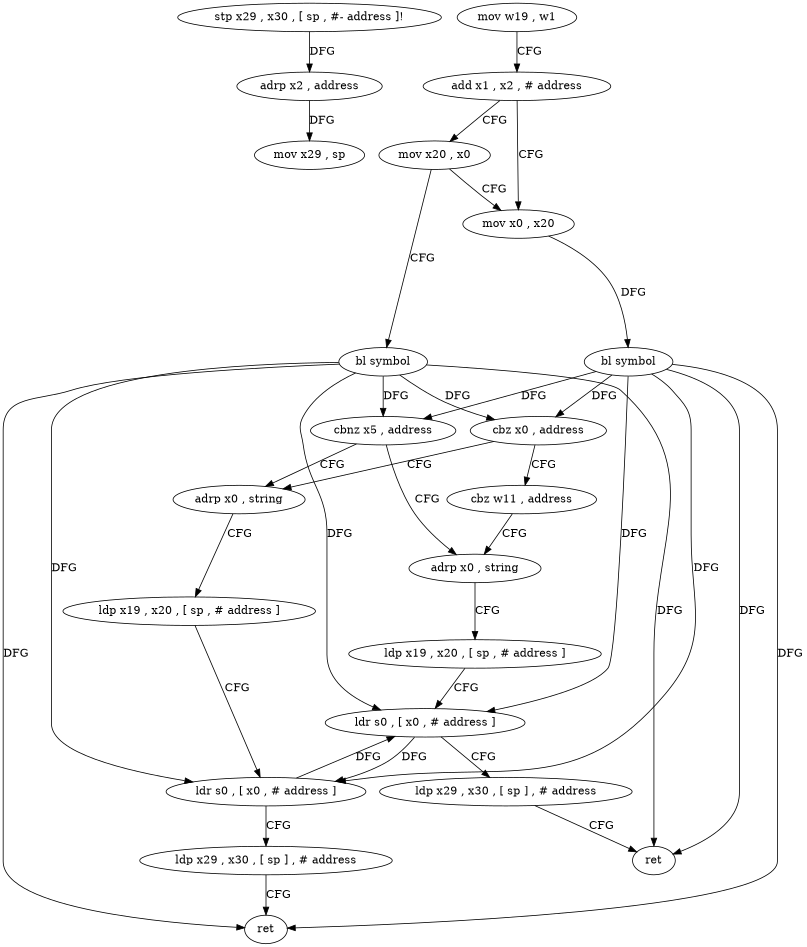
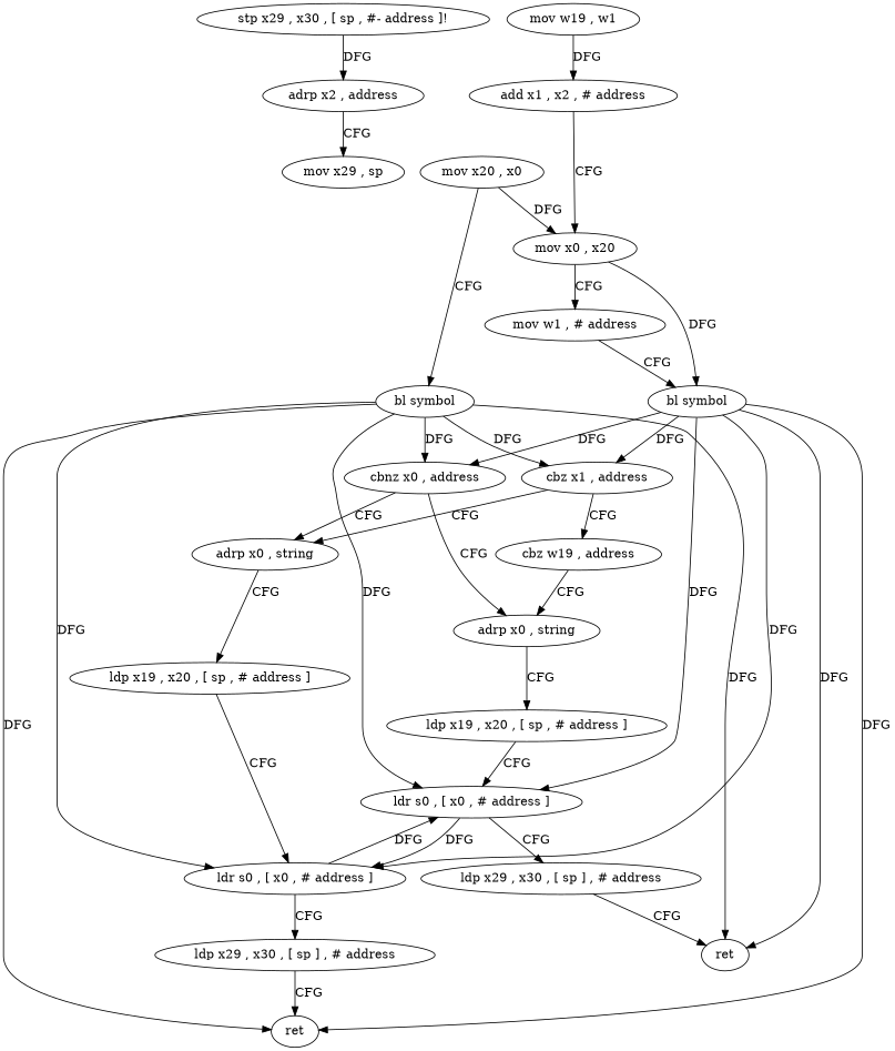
  digraph {
    n1 [label="stp x29 , x30 , [ sp , #- address ]!"]
    n2 [label="adrp x2 , address"]
    n3 [label="mov x29 , sp"]
    n4 [label="mov w19 , w1"]
    n5 [label="add x1 , x2 , # address"]
    n6 [label="mov x20 , x0"]
    n7 [label="mov x0 , x20"]
-   n8 [label="cbz w11 , address"]
+   n8 [label="cbz w19 , address"]
    n9 [label="adrp x0 , string"]
    n10 [label="bl symbol"]
-   n11 [label="cbz x0 , address"]
+   n11 [label="cbz x1 , address"]
    n12 [label="ldr s0 , [ x0 , # address ]"]
    n13 [label=ret]
    n14 [label="ldr s0 , [ x0 , # address ]"]
    n15 [label=ret]
-   n16 [label="cbnz x5 , address"]
+   n16 [label="cbnz x0 , address"]
+   n17 [label="mov w1 , # address"]
    n18 [label="bl symbol"]
    n19 [label="adrp x0 , string"]
    n20 [label="ldp x29 , x30 , [ sp ] , # address"]
    n21 [label="ldp x29 , x30 , [ sp ] , # address"]
    n22 [label="ldp x19 , x20 , [ sp , # address ]"]
    n23 [label="ldp x19 , x20 , [ sp , # address ]"]
    n1 -> n2 [label=DFG]
-   n2 -> n3 [label=DFG]
-   n4 -> n5 [label=CFG]
-   n5 -> n6 [label=CFG]
+   n2 -> n3 [label=CFG]
+   n4 -> n5 [label=DFG]
    n5 -> n7 [label=CFG]
-   n6 -> n7 [label=CFG]
+   n6 -> n7 [label=DFG]
    n6 -> n10 [label=CFG]
+   n7 -> n17 [label=CFG]
    n7 -> n18 [label=DFG]
    n8 -> n9 [label=CFG]
    n9 -> n23 [label=CFG]
    n10 -> n11 [label=DFG]
    n10 -> n12 [label=DFG]
    n10 -> n13 [label=DFG]
    n10 -> n14 [label=DFG]
    n10 -> n15 [label=DFG]
    n10 -> n16 [label=DFG]
    n11 -> n8 [label=CFG]
    n11 -> n19 [label=CFG]
    n12 -> n14 [label=DFG]
    n12 -> n20 [label=CFG]
    n14 -> n12 [label=DFG]
    n14 -> n21 [label=CFG]
    n16 -> n9 [label=CFG]
    n16 -> n19 [label=CFG]
+   n17 -> n18 [label=CFG]
    n18 -> n11 [label=DFG]
    n18 -> n12 [label=DFG]
    n18 -> n13 [label=DFG]
    n18 -> n14 [label=DFG]
    n18 -> n15 [label=DFG]
    n18 -> n16 [label=DFG]
    n19 -> n22 [label=CFG]
    n20 -> n13 [label=CFG]
    n21 -> n15 [label=CFG]
    n22 -> n12 [label=CFG]
    n23 -> n14 [label=CFG]
  }
